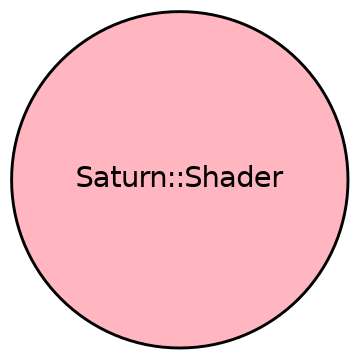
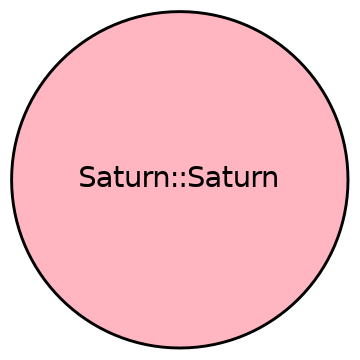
  digraph {
    rankdir=LR
-   n1 [color=black fillcolor=lightpink fontname=Helvetica fontsize=10 height=0.2 label="Saturn::Shader" shape=circle style=filled width=0.4]
+   n1 [color=black fillcolor=lightpink fontname=Helvetica fontsize=10 height=0.2 label="Saturn::Saturn" shape=circle style=filled width=0.4]
  }
